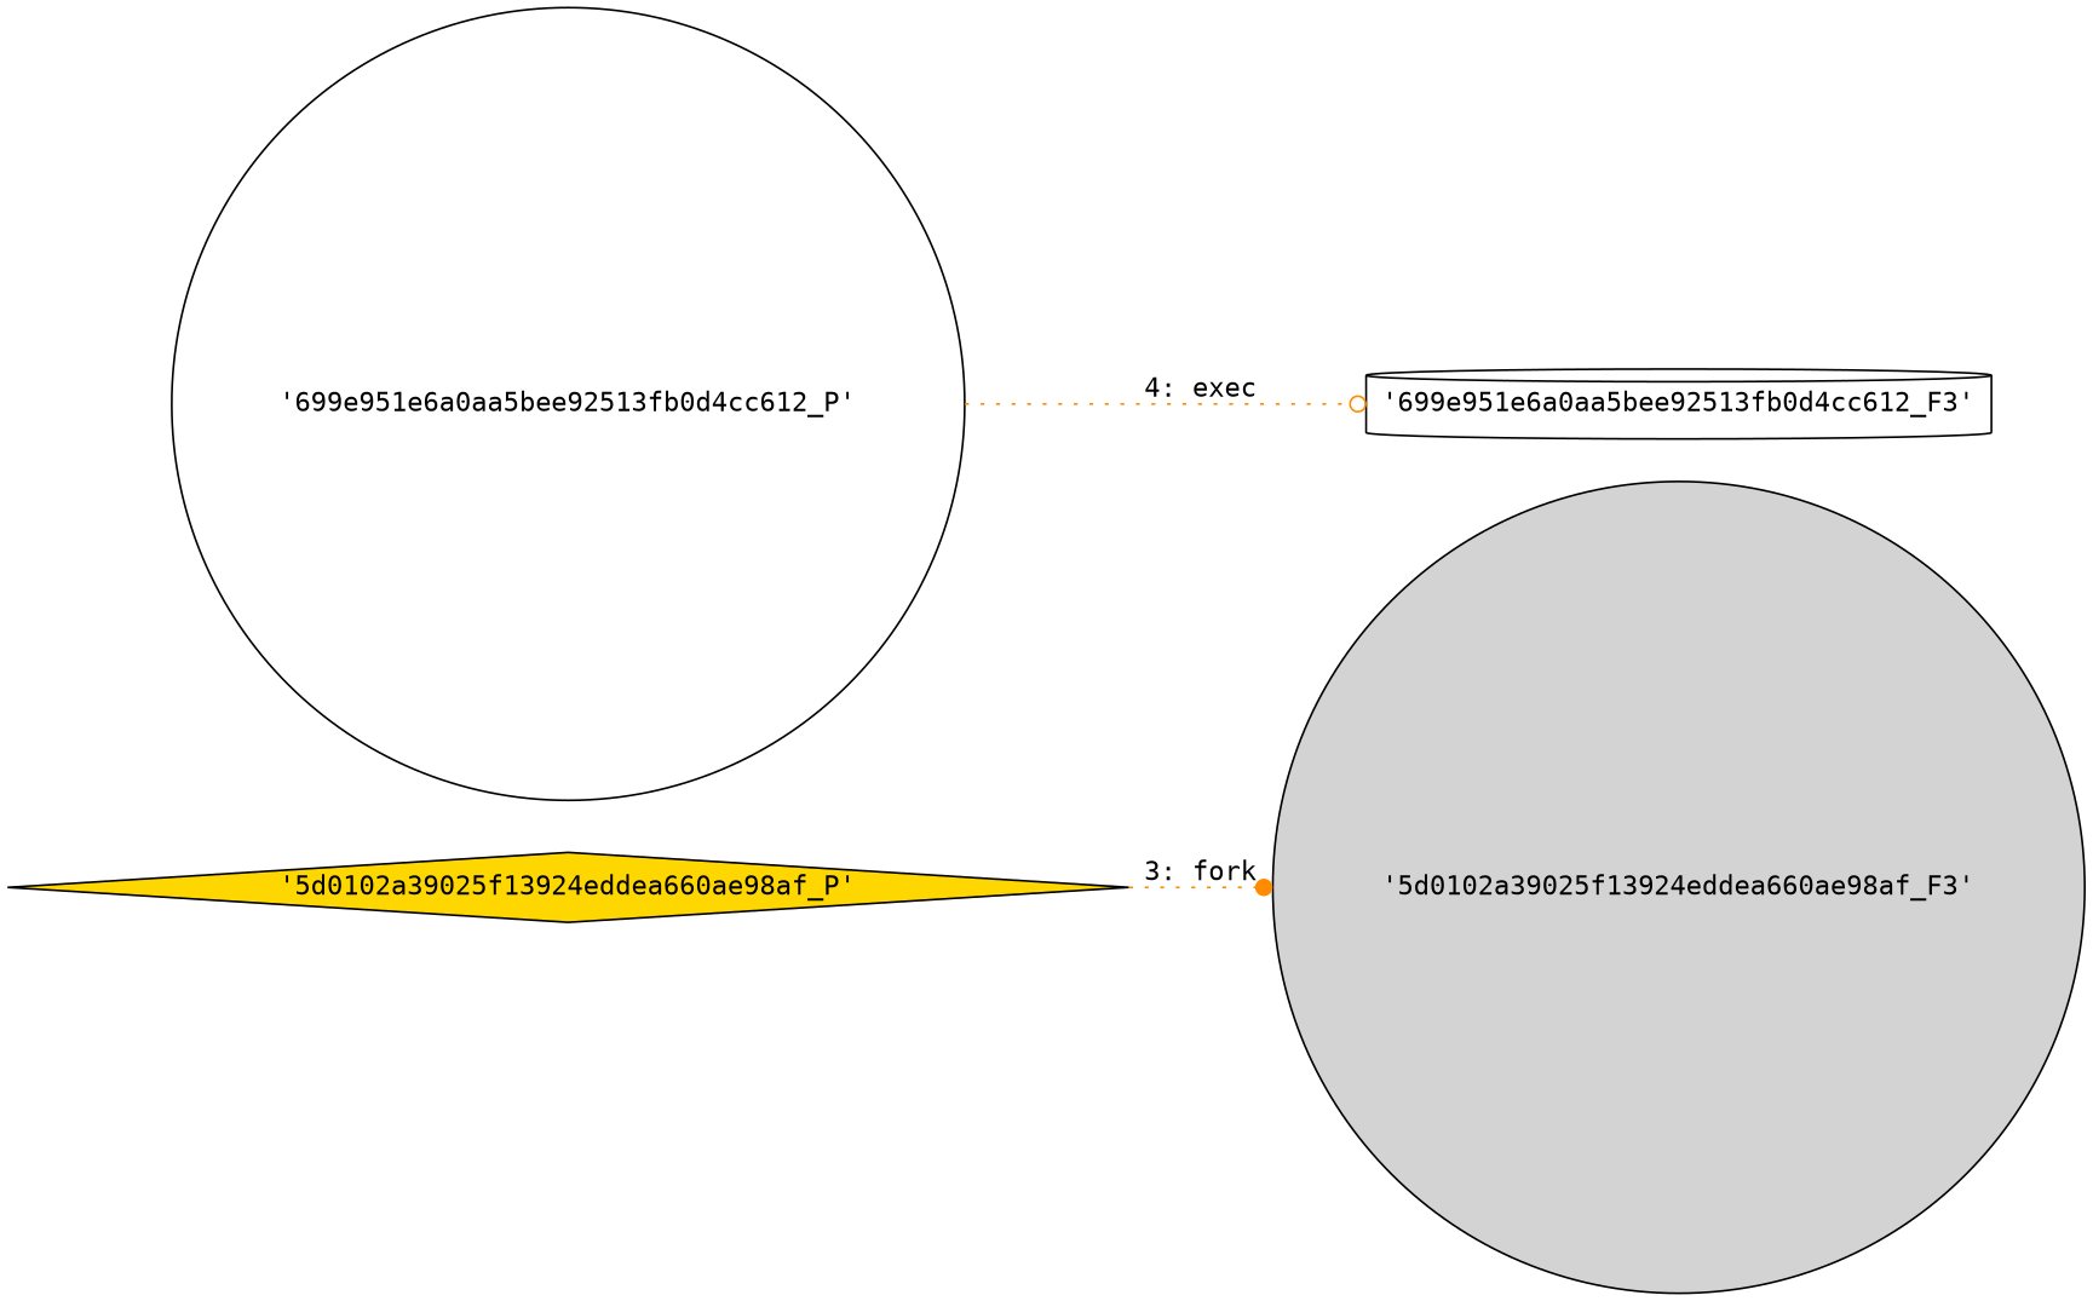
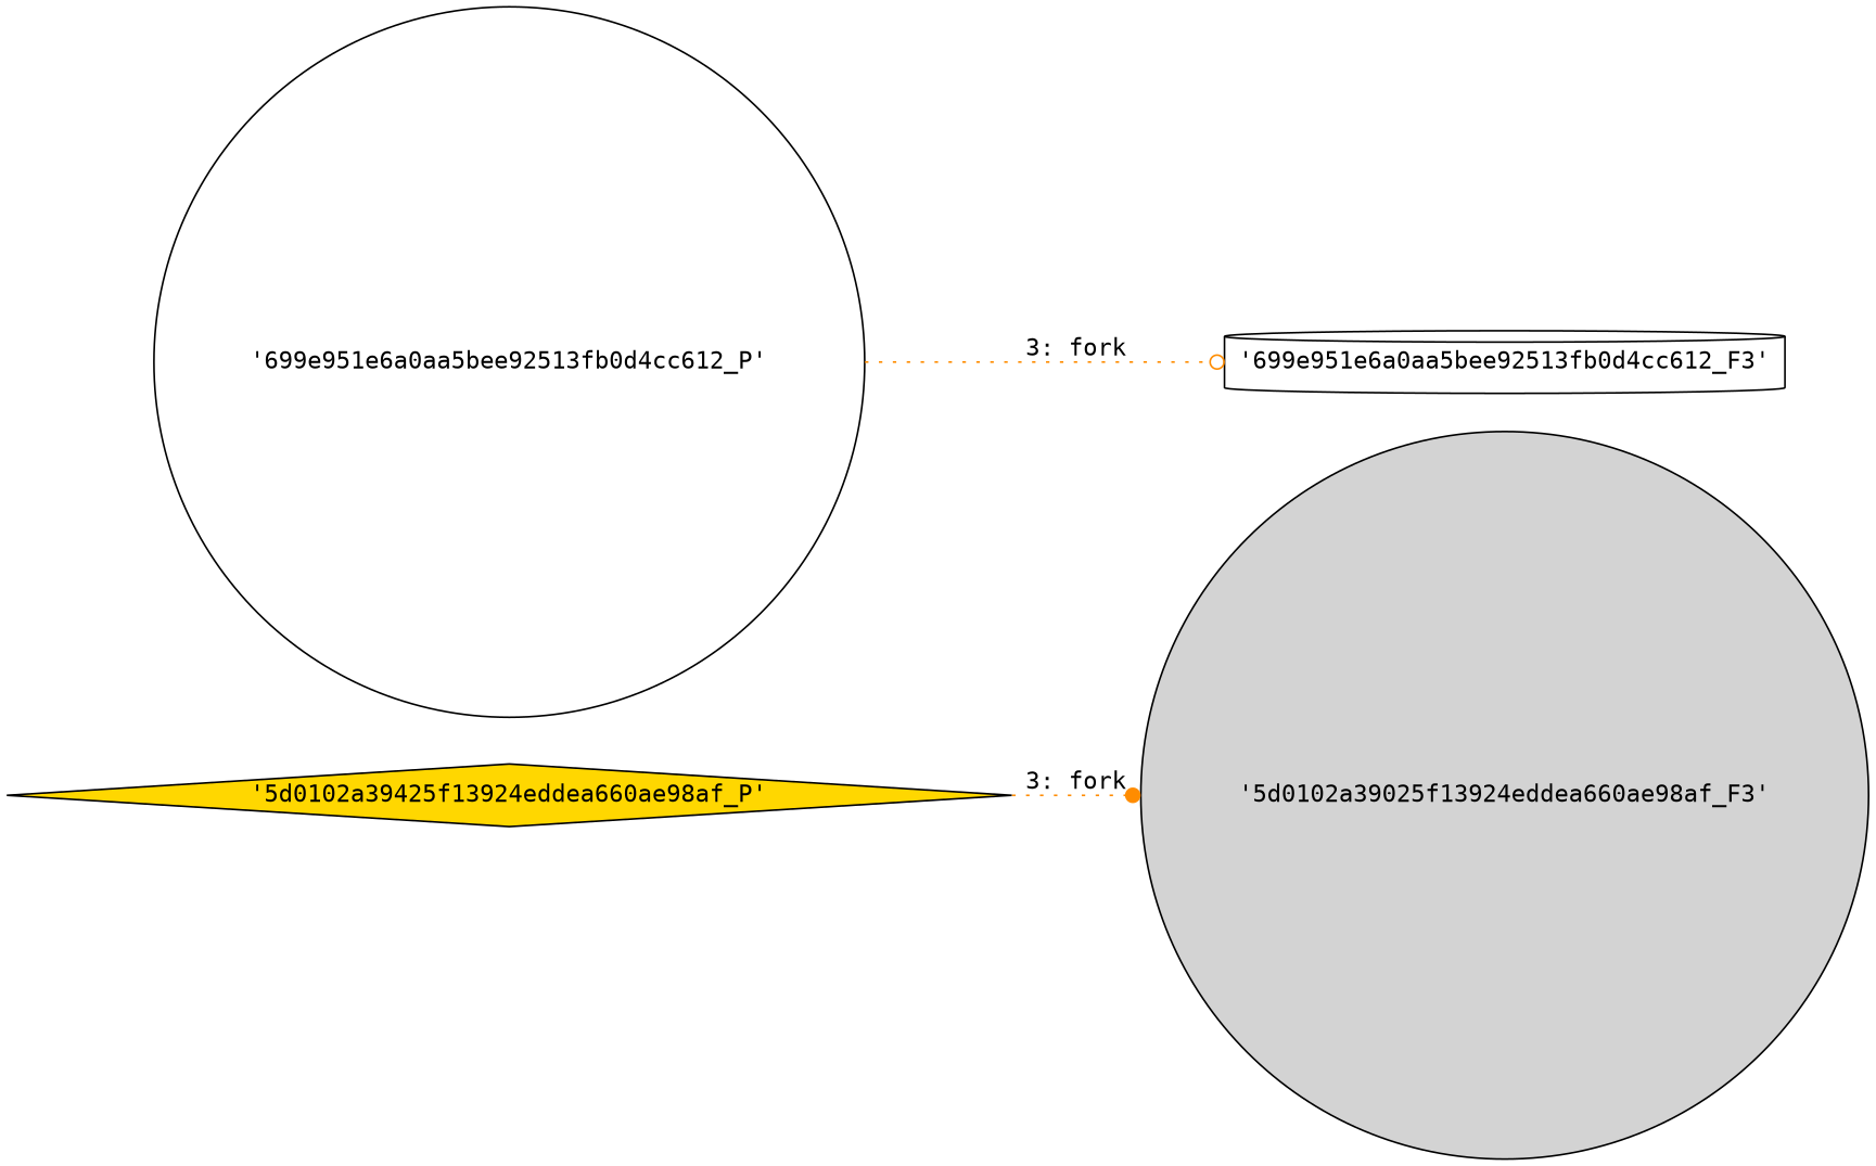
  digraph {
    engine=neato
    fixedsize=false
    fontname="DejaVu Sans Mono"
    fontsize=10
    nodesep=0.3
    rankdir=LR
    ranksep=0
    splines=true
    node [fillcolor=white fontname="DejaVu Sans Mono" node_type=Process shape=circle style=filled]
    edge [color=darkorange fontname="DejaVu Sans Mono" style=dotted]
-   "'5d0102a39025f13924eddea660ae98af_P'" [fillcolor=gold shape=diamond]
+   "'5d0102a39025f13924eddea660ae98af_P'" [fillcolor=gold shape=diamond label="'5d0102a39425f13924eddea660ae98af_P'"]
    "'5d0102a39025f13924eddea660ae98af_F3'" [fillcolor=lightgrey node_type=File]
    "'699e951e6a0aa5bee92513fb0d4cc612_F3'" [node_type=File shape=cylinder]
    "'699e951e6a0aa5bee92513fb0d4cc612_P'"
    "'5d0102a39025f13924eddea660ae98af_P'" -> "'5d0102a39025f13924eddea660ae98af_F3'" [arrowhead=dot label="3: fork"]
-   "'699e951e6a0aa5bee92513fb0d4cc612_P'" -> "'699e951e6a0aa5bee92513fb0d4cc612_F3'" [arrowhead=odot label="4: exec"]
+   "'699e951e6a0aa5bee92513fb0d4cc612_P'" -> "'699e951e6a0aa5bee92513fb0d4cc612_F3'" [arrowhead=odot label="3: fork"]
  }
